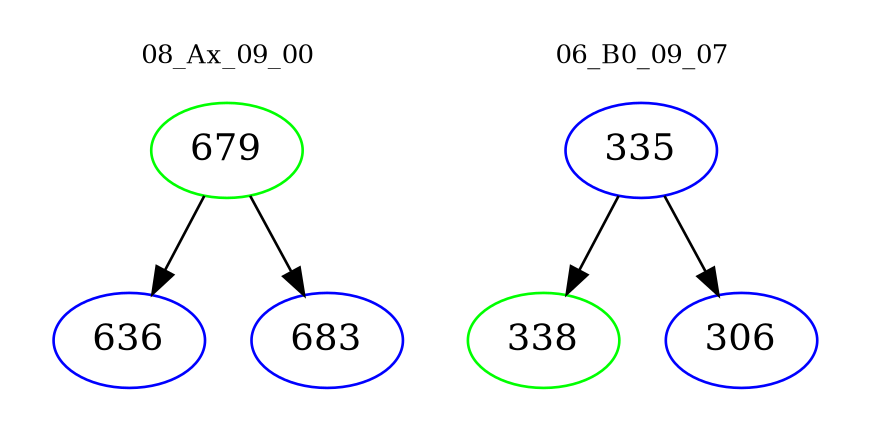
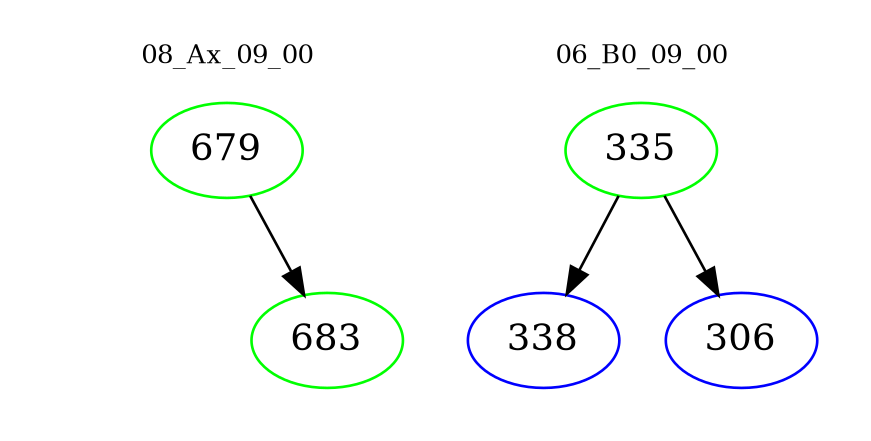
  digraph {
    node [color=green]
    edge [color=black]
    n1 [label=679]
-   n2 [color=blue label=636]
-   n3 [color=blue label=683]
-   n4 [color=blue label=335]
-   n5 [label=338]
+   n3 [label=683]
+   n4 [label=335]
+   n5 [color=blue label=338]
    n6 [color=blue label=306]
    subgraph cluster_1 {
      color=white
      fontsize=10
      label="08_Ax_09_00"
      n1
-     n2
      n3
    }
    subgraph cluster_2 {
      color=white
      fontsize=10
-     label="06_B0_09_07"
+     label="06_B0_09_00"
      n4
      n5
      n6
    }
-   n1 -> n2
    n1 -> n3
    n4 -> n5
    n4 -> n6
  }
